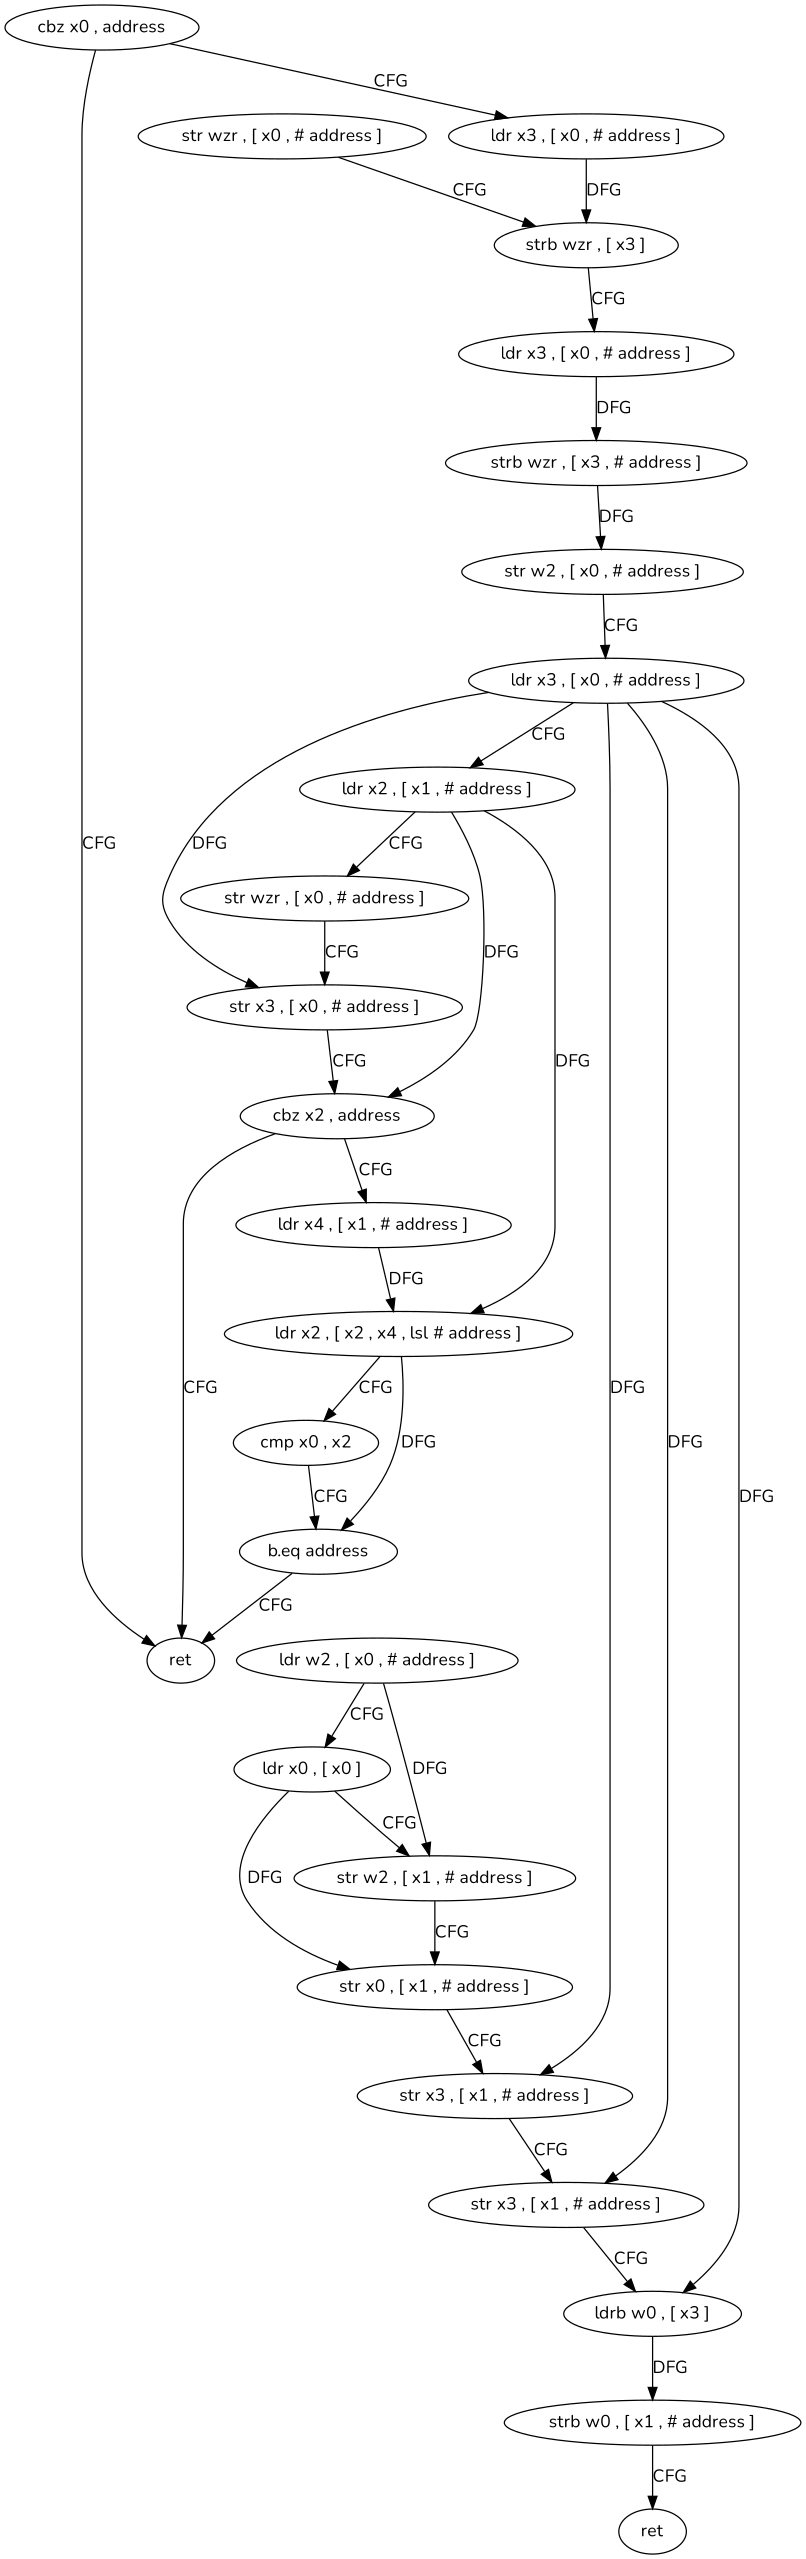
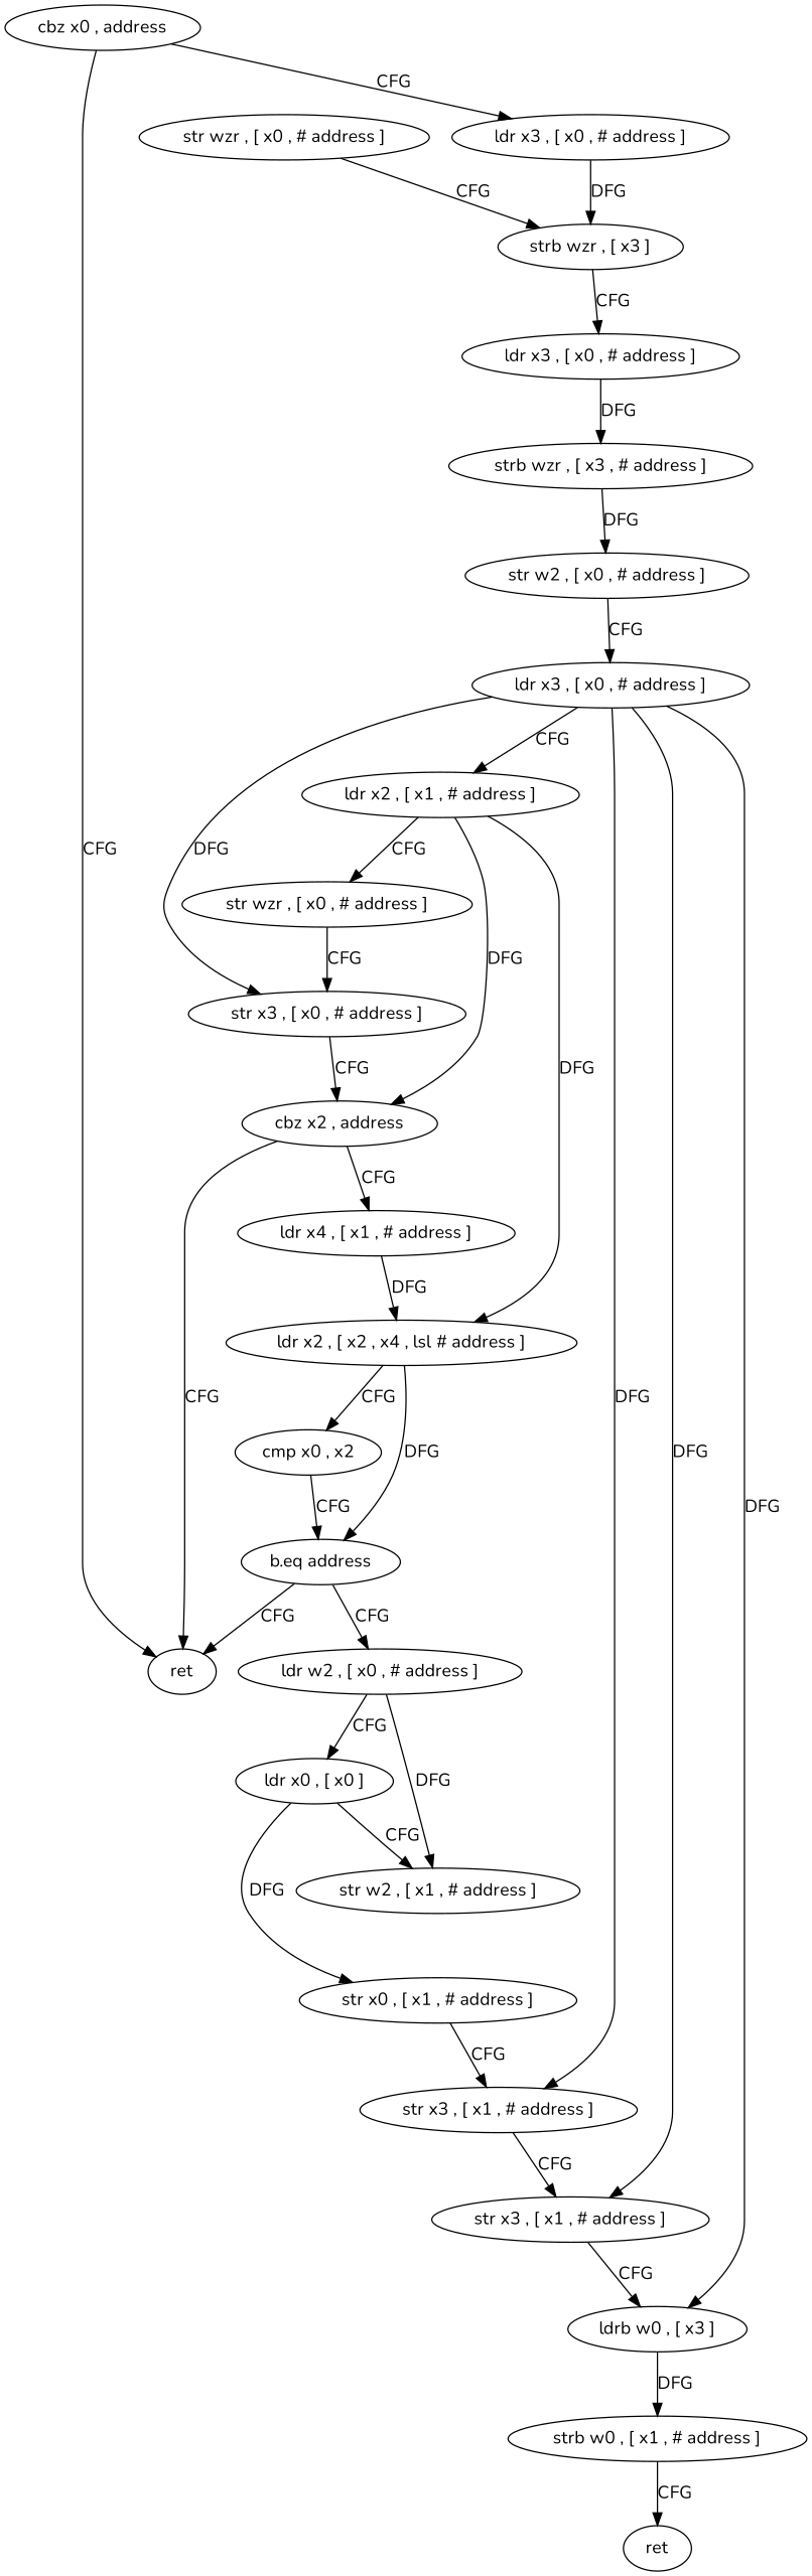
  digraph {
    fontname=Nunito
    node [fontname=Nunito]
    edge [fontname=Nunito]
    n1 [label="cbz x0 , address"]
    n2 [label=ret]
    n3 [label="ldr x3 , [ x0 , # address ]"]
    n4 [label="strb wzr , [ x3 ]"]
    n5 [label="ldr x3 , [ x0 , # address ]"]
    n6 [label="str wzr , [ x0 , # address ]"]
    n7 [label="strb wzr , [ x3 , # address ]"]
    n8 [label="str w2 , [ x0 , # address ]"]
    n9 [label="ldr x3 , [ x0 , # address ]"]
    n10 [label="ldr x2 , [ x1 , # address ]"]
    n11 [label="str x3 , [ x0 , # address ]"]
    n12 [label="str x3 , [ x1 , # address ]"]
    n13 [label="str x3 , [ x1 , # address ]"]
    n14 [label="ldrb w0 , [ x3 ]"]
    n15 [label="str wzr , [ x0 , # address ]"]
    n16 [label="cbz x2 , address"]
    n17 [label="ldr x2 , [ x2 , x4 , lsl # address ]"]
    n18 [label="strb w0 , [ x1 , # address ]"]
    n19 [label="ldr x4 , [ x1 , # address ]"]
    n20 [label="cmp x0 , x2"]
    n21 [label="b.eq address"]
    n22 [label="ldr w2 , [ x0 , # address ]"]
    n23 [label="ldr x0 , [ x0 ]"]
    n24 [label="str w2 , [ x1 , # address ]"]
    n25 [label="str x0 , [ x1 , # address ]"]
    n26 [label=ret]
    n1 -> n2 [label=CFG]
    n1 -> n3 [label=CFG]
    n3 -> n4 [label=DFG]
    n4 -> n5 [label=CFG]
    n5 -> n7 [label=DFG]
    n6 -> n4 [label=CFG]
    n7 -> n8 [label=DFG]
    n8 -> n9 [label=CFG]
    n9 -> n10 [label=CFG]
    n9 -> n11 [label=DFG]
    n9 -> n12 [label=DFG]
    n9 -> n13 [label=DFG]
    n9 -> n14 [label=DFG]
    n10 -> n15 [label=CFG]
    n10 -> n16 [label=DFG]
    n10 -> n17 [label=DFG]
    n11 -> n16 [label=CFG]
    n12 -> n13 [label=CFG]
    n13 -> n14 [label=CFG]
    n14 -> n18 [label=DFG]
    n15 -> n11 [label=CFG]
    n16 -> n2 [label=CFG]
    n16 -> n19 [label=CFG]
    n17 -> n20 [label=CFG]
    n17 -> n21 [label=DFG]
    n18 -> n26 [label=CFG]
    n19 -> n17 [label=DFG]
    n20 -> n21 [label=CFG]
    n21 -> n2 [label=CFG]
+   n21 -> n22 [label=CFG]
    n22 -> n23 [label=CFG]
    n22 -> n24 [label=DFG]
    n23 -> n24 [label=CFG]
    n23 -> n25 [label=DFG]
-   n24 -> n25 [label=CFG]
    n25 -> n12 [label=CFG]
  }
